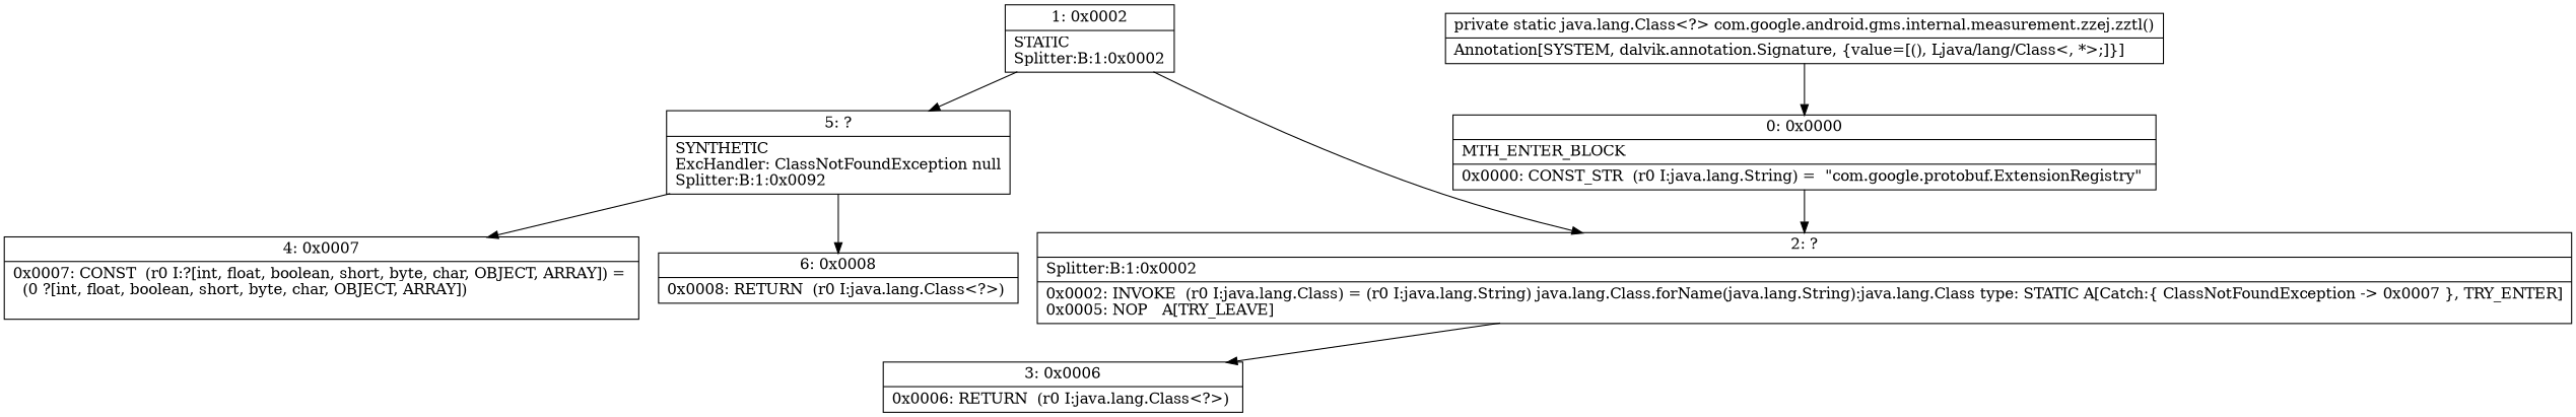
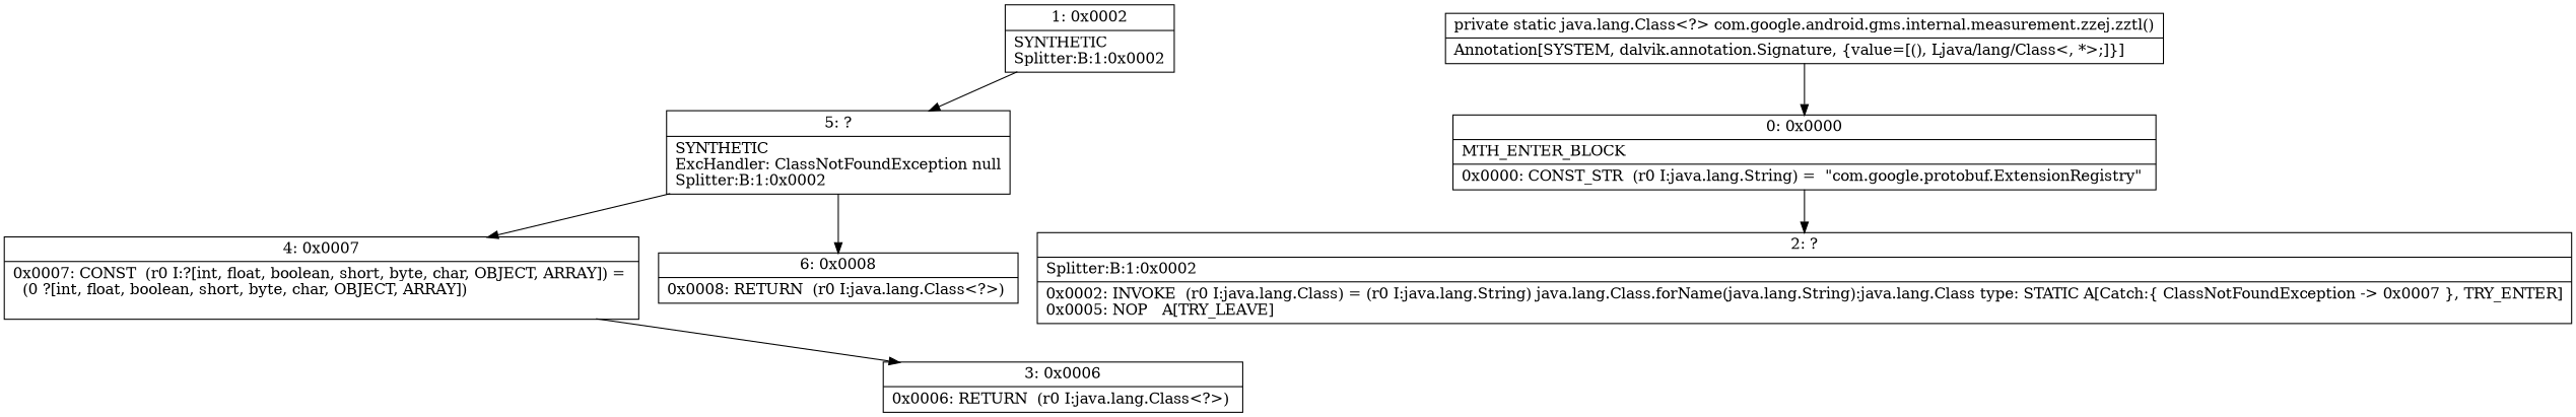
  digraph {
    node [shape=record]
    n1 [label="{0\:\ 0x0000|MTH_ENTER_BLOCK\l|0x0000: CONST_STR  (r0 I:java.lang.String) =  \"com.google.protobuf.ExtensionRegistry\" \l}"]
    n2 [label="{2\:\ ?|Splitter:B:1:0x0002\l|0x0002: INVOKE  (r0 I:java.lang.Class) = (r0 I:java.lang.String) java.lang.Class.forName(java.lang.String):java.lang.Class type: STATIC A[Catch:\{ ClassNotFoundException \-\> 0x0007 \}, TRY_ENTER]\l0x0005: NOP   A[TRY_LEAVE]\l}"]
-   n3 [label="{1\:\ 0x0002|STATIC\lSplitter:B:1:0x0002\l}"]
-   n4 [label="{5\:\ ?|SYNTHETIC\lExcHandler: ClassNotFoundException null\lSplitter:B:1:0x0092\l}"]
+   n3 [label="{1\:\ 0x0002|SYNTHETIC\lSplitter:B:1:0x0002\l}"]
+   n4 [label="{5\:\ ?|SYNTHETIC\lExcHandler: ClassNotFoundException null\lSplitter:B:1:0x0002\l}"]
    n5 [label="{3\:\ 0x0006|0x0006: RETURN  (r0 I:java.lang.Class\<?\>) \l}"]
    n6 [label="{4\:\ 0x0007|0x0007: CONST  (r0 I:?[int, float, boolean, short, byte, char, OBJECT, ARRAY]) = \l  (0 ?[int, float, boolean, short, byte, char, OBJECT, ARRAY])\l \l}"]
    n7 [label="{6\:\ 0x0008|0x0008: RETURN  (r0 I:java.lang.Class\<?\>) \l}"]
    n8 [label="{private static java.lang.Class\<?\> com.google.android.gms.internal.measurement.zzej.zztl()  | Annotation[SYSTEM, dalvik.annotation.Signature, \{value=[(), Ljava\/lang\/Class\<, *\>;]\}]\l}"]
    n1 -> n2
-   n2 -> n5
-   n3 -> n2
+   n6 -> n5
    n3 -> n4
    n4 -> n6
    n4 -> n7
    n8 -> n1
  }
